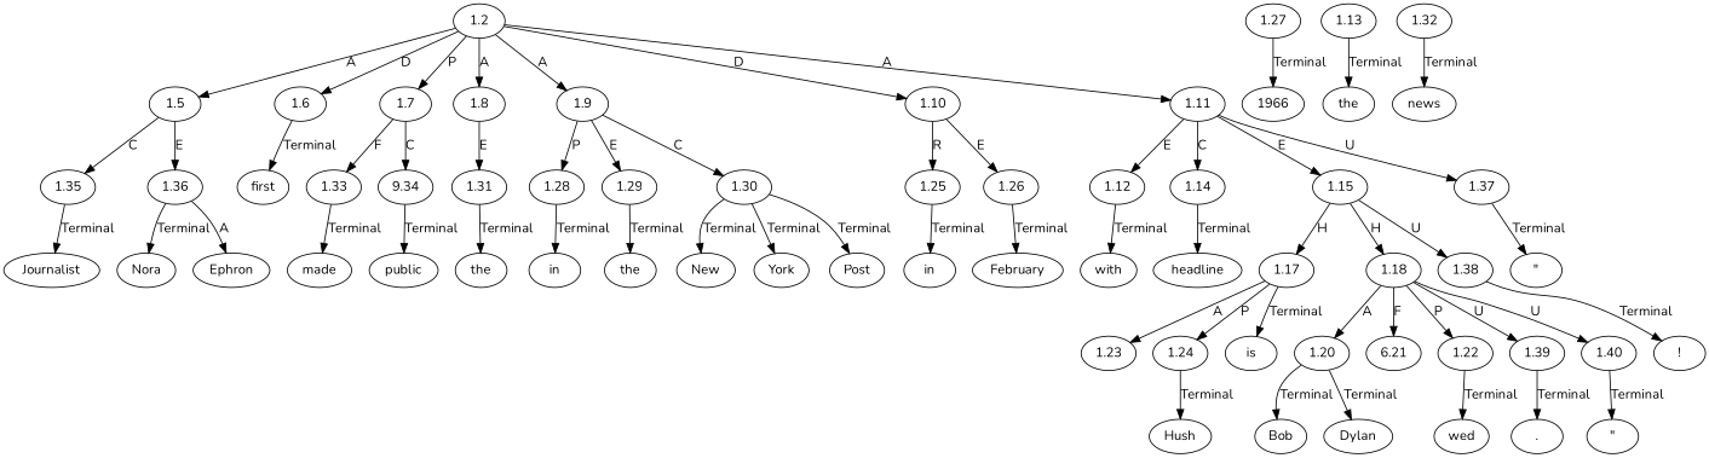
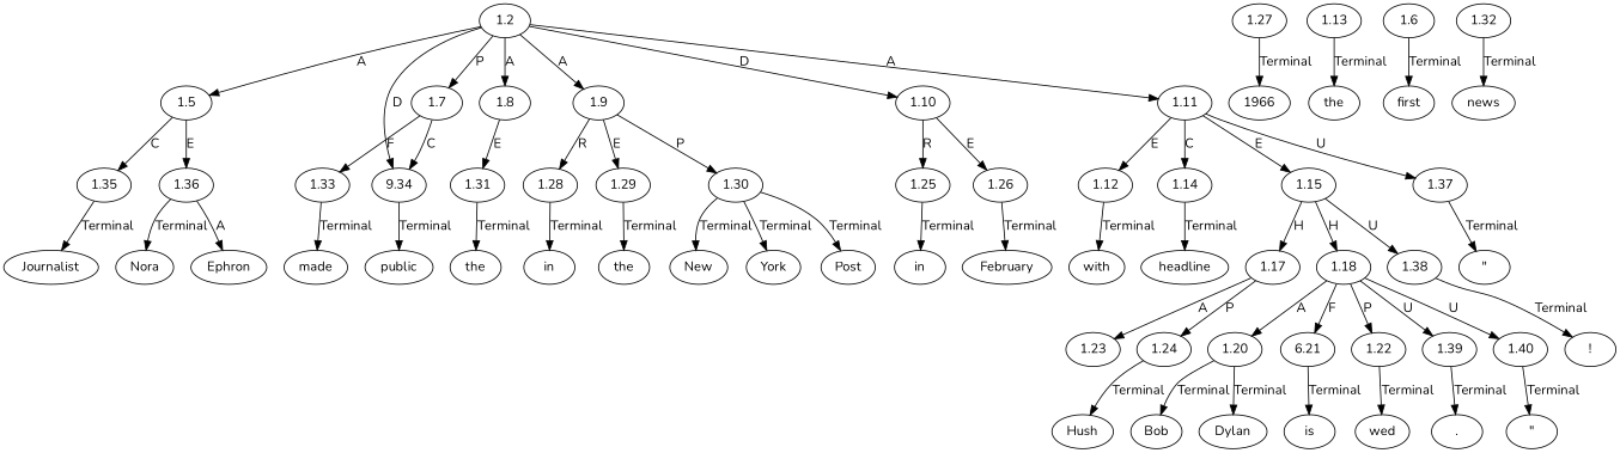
  digraph {
    fontname=Nunito
    node [fontname=Nunito ordering=out]
    edge [fontname=Nunito ordering=out]
    n1 [label=Journalist]
    n2 [label=the]
    n3 [label=New]
    n4 [label=York]
    n5 [label=Post]
    n6 [label=in]
    n7 [label=February]
    n8 [label=1966]
    n9 [label=with]
    n10 [label=the]
    n11 [label=headline]
    n12 [label=Nora]
    n13 [label="\""]
    n14 [label=Hush]
    n15 [label="!"]
    n16 [label=Bob]
    n17 [label=Dylan]
    n18 [label=is]
    n19 [label=wed]
    n20 [label="."]
    n21 [label="\""]
    n22 [label=Ephron]
    n23 [label=first]
    n24 [label=made]
    n25 [label=the]
    n26 [label=news]
    n27 [label=public]
    n28 [label=in]
    n29 [label=1.2]
    n30 [label=1.5]
    n31 [label=1.6]
    n32 [label=1.7]
    n33 [label=1.8]
    n34 [label=1.9]
    n35 [label=1.10]
    n36 [label=1.11]
    n37 [label=1.35]
    n38 [label=1.36]
    n39 [label=1.33]
    n40 [label=9.34]
    n41 [label=1.31]
    n42 [label=1.28]
    n43 [label=1.29]
    n44 [label=1.30]
    n45 [label=1.25]
    n46 [label=1.26]
    n47 [label=1.12]
    n48 [label=1.14]
    n49 [label=1.15]
    n50 [label=1.37]
    n51 [label=1.32]
    n52 [label=1.27]
    n53 [label=1.13]
    n54 [label=1.17]
    n55 [label=1.18]
    n56 [label=1.38]
    n57 [label=1.23]
    n58 [label=1.24]
    n59 [label=1.20]
    n60 [label=6.21]
    n61 [label=1.22]
    n62 [label=1.39]
    n63 [label=1.40]
    n29 -> n30 [label=A]
-   n29 -> n31 [label=D]
+   n29 -> n40 [label=D]
    n29 -> n32 [label=P]
    n29 -> n33 [label=A]
    n29 -> n34 [label=A]
    n29 -> n35 [label=D]
    n29 -> n36 [label=A]
    n30 -> n37 [label=C]
    n30 -> n38 [label=E]
    n31 -> n23 [label=Terminal]
    n32 -> n39 [label=F]
    n32 -> n40 [label=C]
    n33 -> n41 [label=E]
-   n34 -> n42 [label=P]
+   n34 -> n42 [label=R]
    n34 -> n43 [label=E]
-   n34 -> n44 [label=C]
+   n34 -> n44 [label=P]
    n35 -> n45 [label=R]
    n35 -> n46 [label=E]
    n36 -> n47 [label=E]
    n36 -> n48 [label=C]
    n36 -> n49 [label=E]
    n36 -> n50 [label=U]
    n37 -> n1 [label=Terminal]
    n38 -> n12 [label=Terminal]
    n38 -> n22 [label=A]
    n39 -> n24 [label=Terminal]
    n40 -> n27 [label=Terminal]
    n41 -> n25 [label=Terminal]
    n42 -> n28 [label=Terminal]
    n43 -> n2 [label=Terminal]
    n44 -> n3 [label=Terminal]
    n44 -> n4 [label=Terminal]
    n44 -> n5 [label=Terminal]
    n45 -> n6 [label=Terminal]
    n46 -> n7 [label=Terminal]
    n47 -> n9 [label=Terminal]
    n48 -> n11 [label=Terminal]
    n49 -> n54 [label=H]
    n49 -> n55 [label=H]
    n49 -> n56 [label=U]
    n50 -> n13 [label=Terminal]
    n51 -> n26 [label=Terminal]
    n52 -> n8 [label=Terminal]
    n53 -> n10 [label=Terminal]
    n54 -> n57 [label=A]
    n54 -> n58 [label=P]
    n55 -> n59 [label=A]
    n55 -> n60 [label=F]
    n55 -> n61 [label=P]
    n55 -> n62 [label=U]
    n55 -> n63 [label=U]
    n56 -> n15 [label=Terminal]
    n58 -> n14 [label=Terminal]
    n59 -> n16 [label=Terminal]
    n59 -> n17 [label=Terminal]
-   n54 -> n18 [label=Terminal]
+   n60 -> n18 [label=Terminal]
    n61 -> n19 [label=Terminal]
    n62 -> n20 [label=Terminal]
    n63 -> n21 [label=Terminal]
  }
